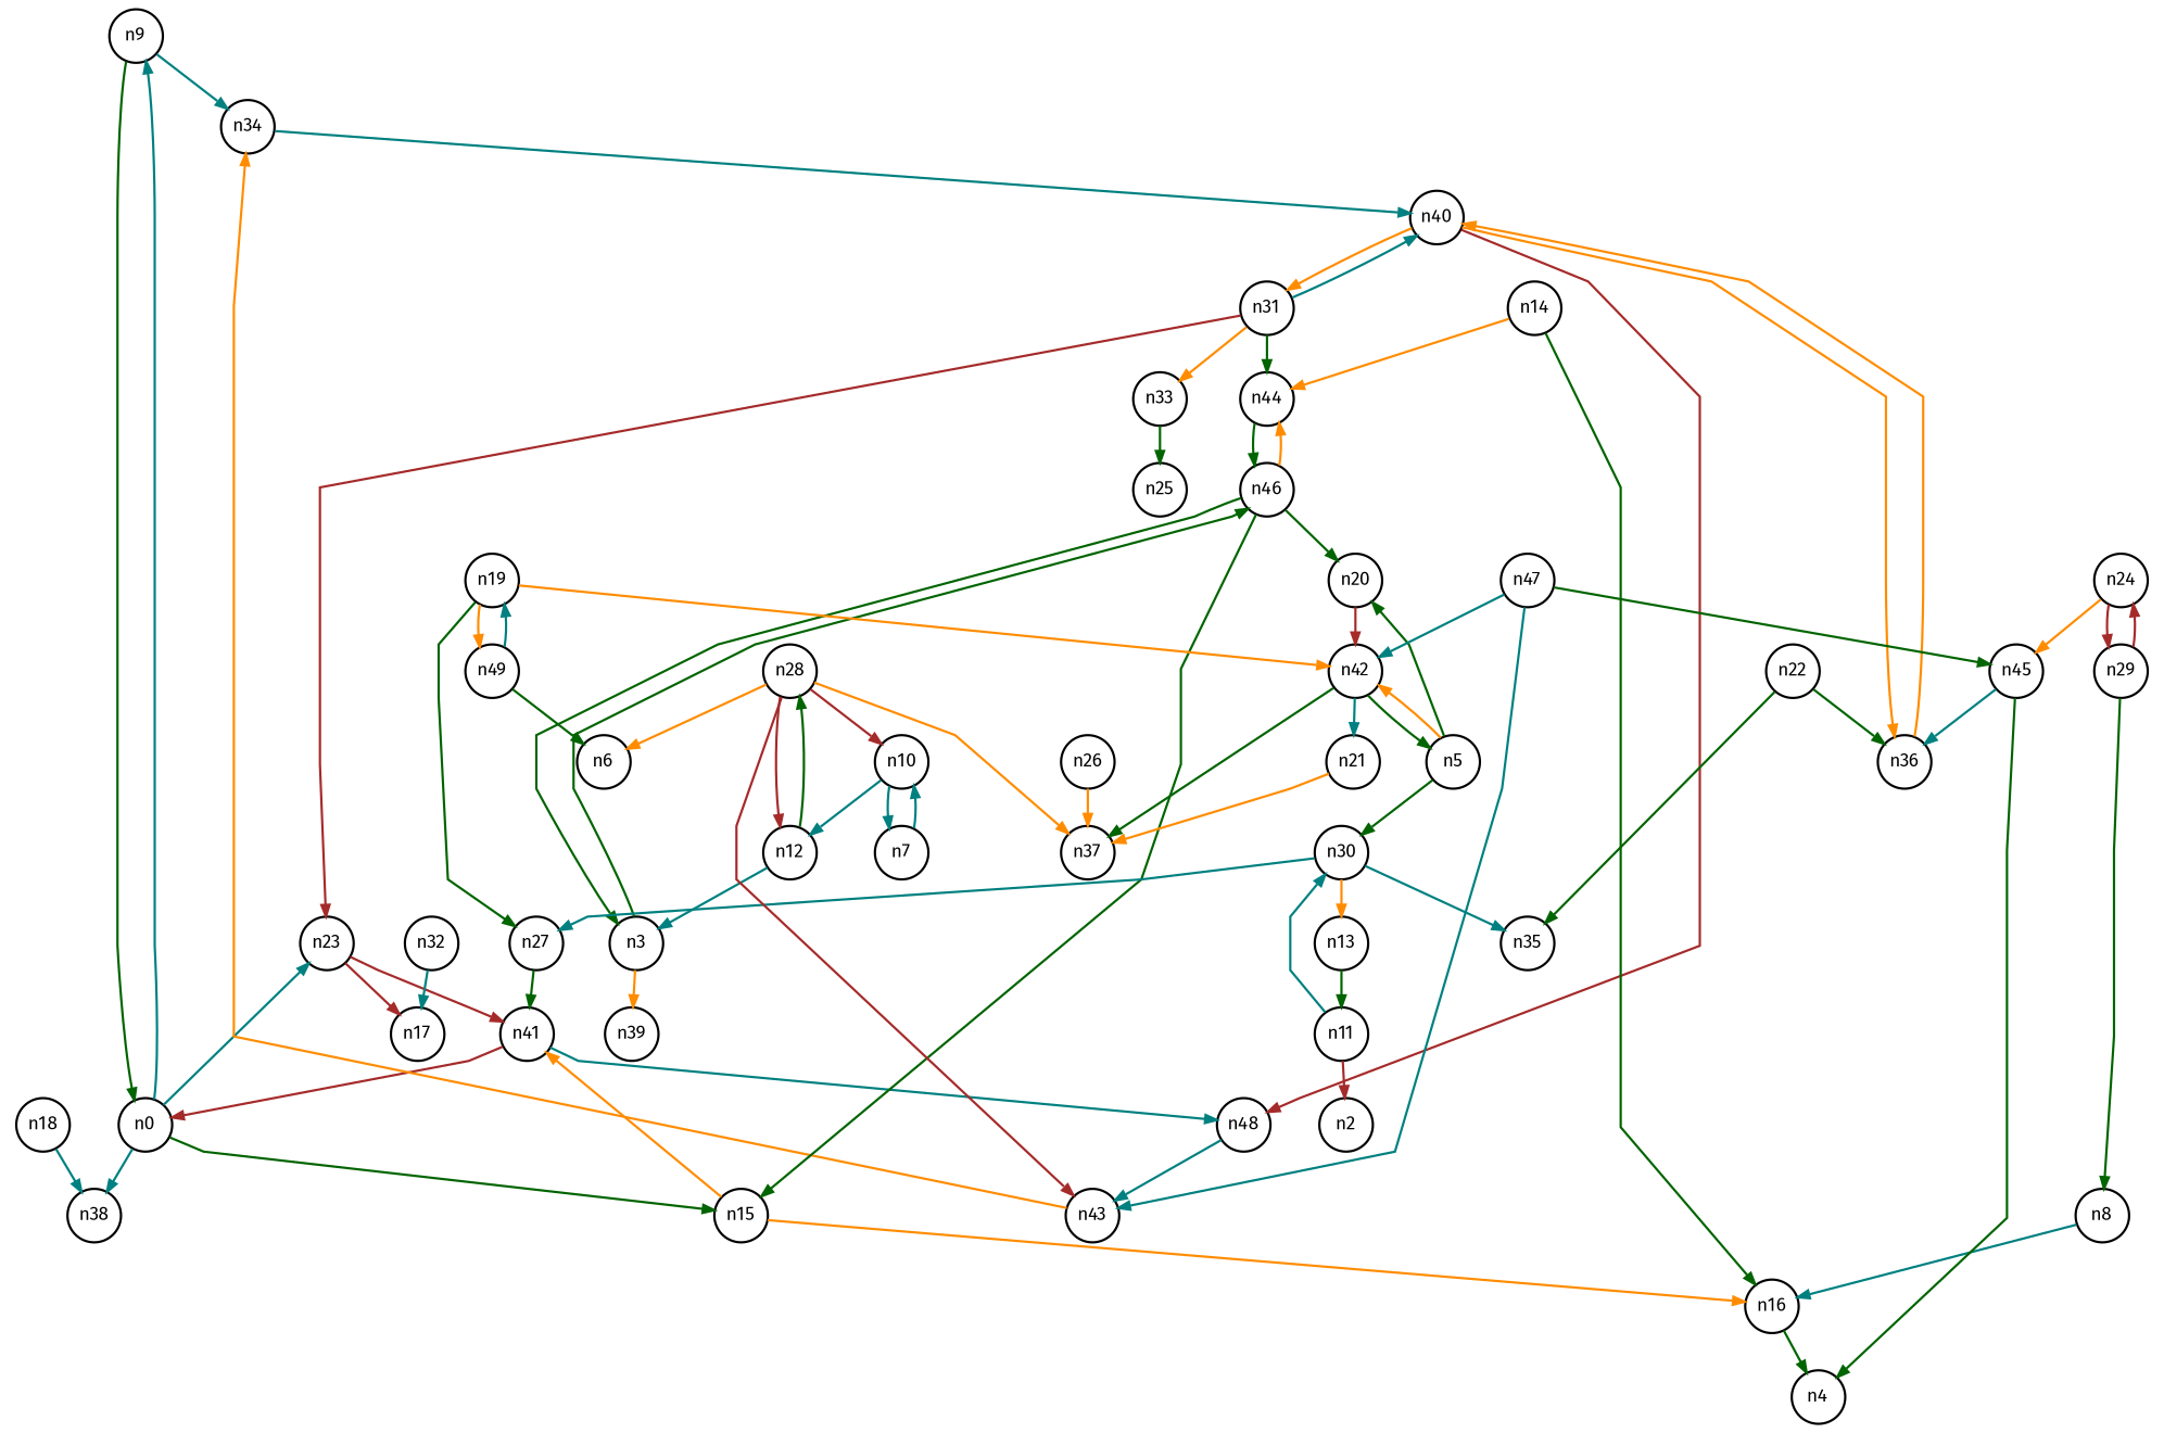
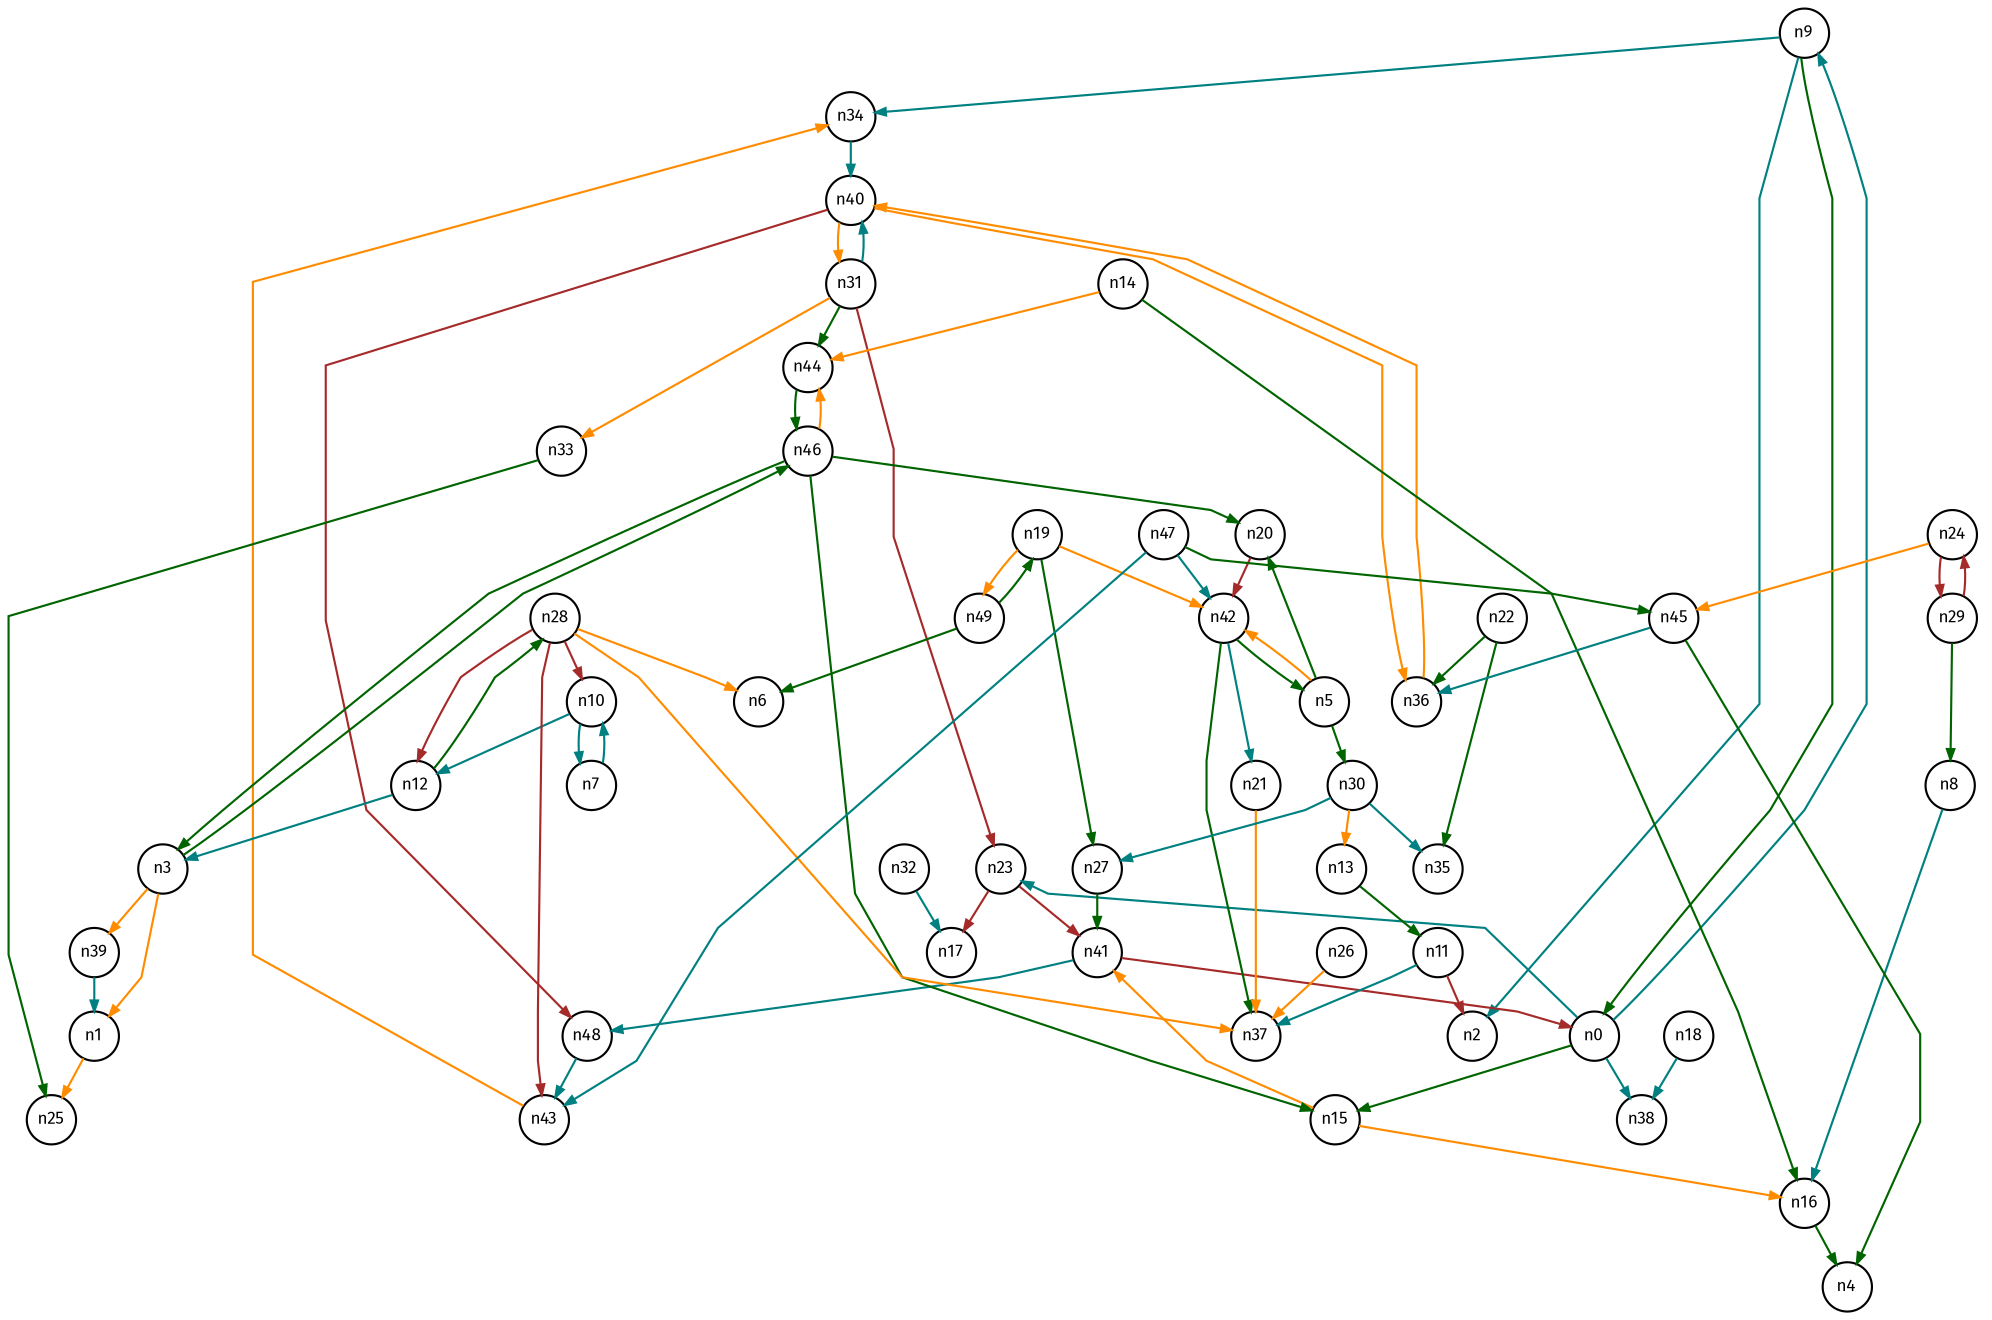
  digraph {
    fontname="Fira Sans"
    fontsize=8
    nodesep=0.22
    nodesize=0.16
    ranksep=0.22
    splines=polyline
    node [fixedsize=shape fontname="Fira Sans" fontsize=8 shape=circle]
    edge [arrowsize=0.5 color=teal fontname="Fira Sans"]
    n9 [width=0.32]
    n2 [width=0.32]
    n34 [width=0.32]
    n0 [width=0.32]
    n40 [width=0.32]
    n15 [width=0.32]
    n23 [width=0.32]
    n38 [width=0.32]
    n48 [width=0.32]
    n36 [width=0.32]
    n31 [width=0.32]
    n16 [width=0.32]
    n41 [width=0.32]
    n17 [width=0.32]
    n4 [width=0.32]
    n43 [width=0.32]
+   n1 [width=0.32]
    n25 [width=0.32]
    n3 [width=0.32]
    n39 [width=0.32]
    n46 [width=0.32]
    n20 [width=0.32]
    n44 [width=0.32]
    n42 [width=0.32]
    n5 [width=0.32]
    n37 [width=0.32]
    n21 [width=0.32]
    n30 [width=0.32]
    n27 [width=0.32]
    n35 [width=0.32]
    n13 [width=0.32]
    n11 [width=0.32]
    n8 [width=0.32]
    n33 [width=0.32]
    n7 [width=0.32]
    n10 [width=0.32]
    n12 [width=0.32]
    n28 [width=0.32]
    n6 [width=0.32]
    n14 [width=0.32]
    n18 [width=0.32]
    n19 [width=0.32]
    n49 [width=0.32]
    n22 [width=0.32]
    n45 [width=0.32]
    n24 [width=0.32]
    n29 [width=0.32]
    n26 [width=0.32]
    n32 [width=0.32]
    n47 [width=0.32]
+   n9 -> n2
    n9 -> n34
    n9 -> n0 [color=darkgreen]
    n34 -> n40
    n0 -> n9
    n0 -> n15 [color=darkgreen]
    n0 -> n23
    n0 -> n38
    n40 -> n48 [color=brown]
    n40 -> n36 [color=darkorange]
    n40 -> n31 [color=darkorange]
    n15 -> n16 [color=darkorange]
    n15 -> n41 [color=darkorange]
    n23 -> n41 [color=brown]
    n23 -> n17 [color=brown]
    n48 -> n43
    n36 -> n40 [color=darkorange]
    n31 -> n40
    n31 -> n23 [color=brown]
    n31 -> n44 [color=darkgreen]
    n31 -> n33 [color=darkorange]
    n16 -> n4 [color=darkgreen]
    n41 -> n0 [color=brown]
    n41 -> n48
    n43 -> n34 [color=darkorange]
+   n1 -> n25 [color=darkorange]
+   n3 -> n1 [color=darkorange]
    n3 -> n39 [color=darkorange]
    n3 -> n46 [color=darkgreen]
+   n39 -> n1
    n46 -> n15 [color=darkgreen]
    n46 -> n3 [color=darkgreen]
    n46 -> n20 [color=darkgreen]
    n46 -> n44 [color=darkorange]
    n20 -> n42 [color=brown]
    n44 -> n46 [color=darkgreen]
    n42 -> n5 [color=darkgreen]
    n42 -> n37 [color=darkgreen]
    n42 -> n21
    n5 -> n20 [color=darkgreen]
    n5 -> n42 [color=darkorange]
    n5 -> n30 [color=darkgreen]
    n21 -> n37 [color=darkorange]
    n30 -> n27
    n30 -> n35
    n30 -> n13 [color=darkorange]
    n27 -> n41 [color=darkgreen]
    n13 -> n11 [color=darkgreen]
    n11 -> n2 [color=brown]
-   n11 -> n30
+   n11 -> n37
    n8 -> n16
    n33 -> n25 [color=darkgreen]
    n7 -> n10
    n10 -> n7
    n10 -> n12
    n12 -> n3
    n12 -> n28 [color=darkgreen]
    n28 -> n43 [color=brown]
    n28 -> n37 [color=darkorange]
    n28 -> n10 [color=brown]
    n28 -> n12 [color=brown]
    n28 -> n6 [color=darkorange]
    n14 -> n16 [color=darkgreen]
    n14 -> n44 [color=darkorange]
    n18 -> n38
    n19 -> n42 [color=darkorange]
    n19 -> n27 [color=darkgreen]
    n19 -> n49 [color=darkorange]
    n49 -> n6 [color=darkgreen]
-   n49 -> n19
+   n49 -> n19 [color=darkgreen]
    n22 -> n36 [color=darkgreen]
    n22 -> n35 [color=darkgreen]
    n45 -> n36
    n45 -> n4 [color=darkgreen]
    n24 -> n45 [color=darkorange]
    n24 -> n29 [color=brown]
    n29 -> n8 [color=darkgreen]
    n29 -> n24 [color=brown]
    n26 -> n37 [color=darkorange]
    n32 -> n17
    n47 -> n43
    n47 -> n42
    n47 -> n45 [color=darkgreen]
  }
